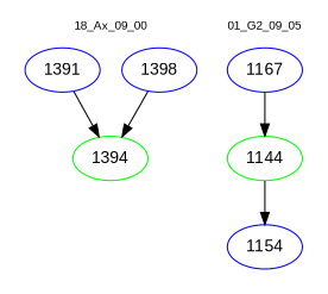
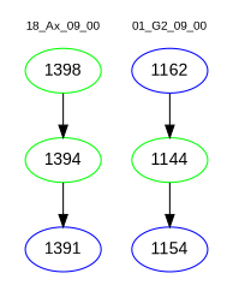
  digraph {
    fontname="Liberation Sans"
    node [color=blue fontname="Liberation Sans"]
    edge [color=black fontname="Liberation Sans"]
-   n1 [label=1398]
+   n1 [color=green label=1398]
    n2 [color=green label=1394]
    n3 [label=1391]
-   n4 [label=1167]
+   n4 [label=1162]
    n5 [color=green label=1144]
    n6 [label=1154]
    subgraph cluster_1 {
      color=white
      fontsize=10
      label="18_Ax_09_00"
      n1
      n2
      n3
    }
    subgraph cluster_2 {
      color=white
      fontsize=10
-     label="01_G2_09_05"
+     label="01_G2_09_00"
      n4
      n5
      n6
    }
    n1 -> n2
-   n3 -> n2
+   n2 -> n3
    n4 -> n5
    n5 -> n6
  }
